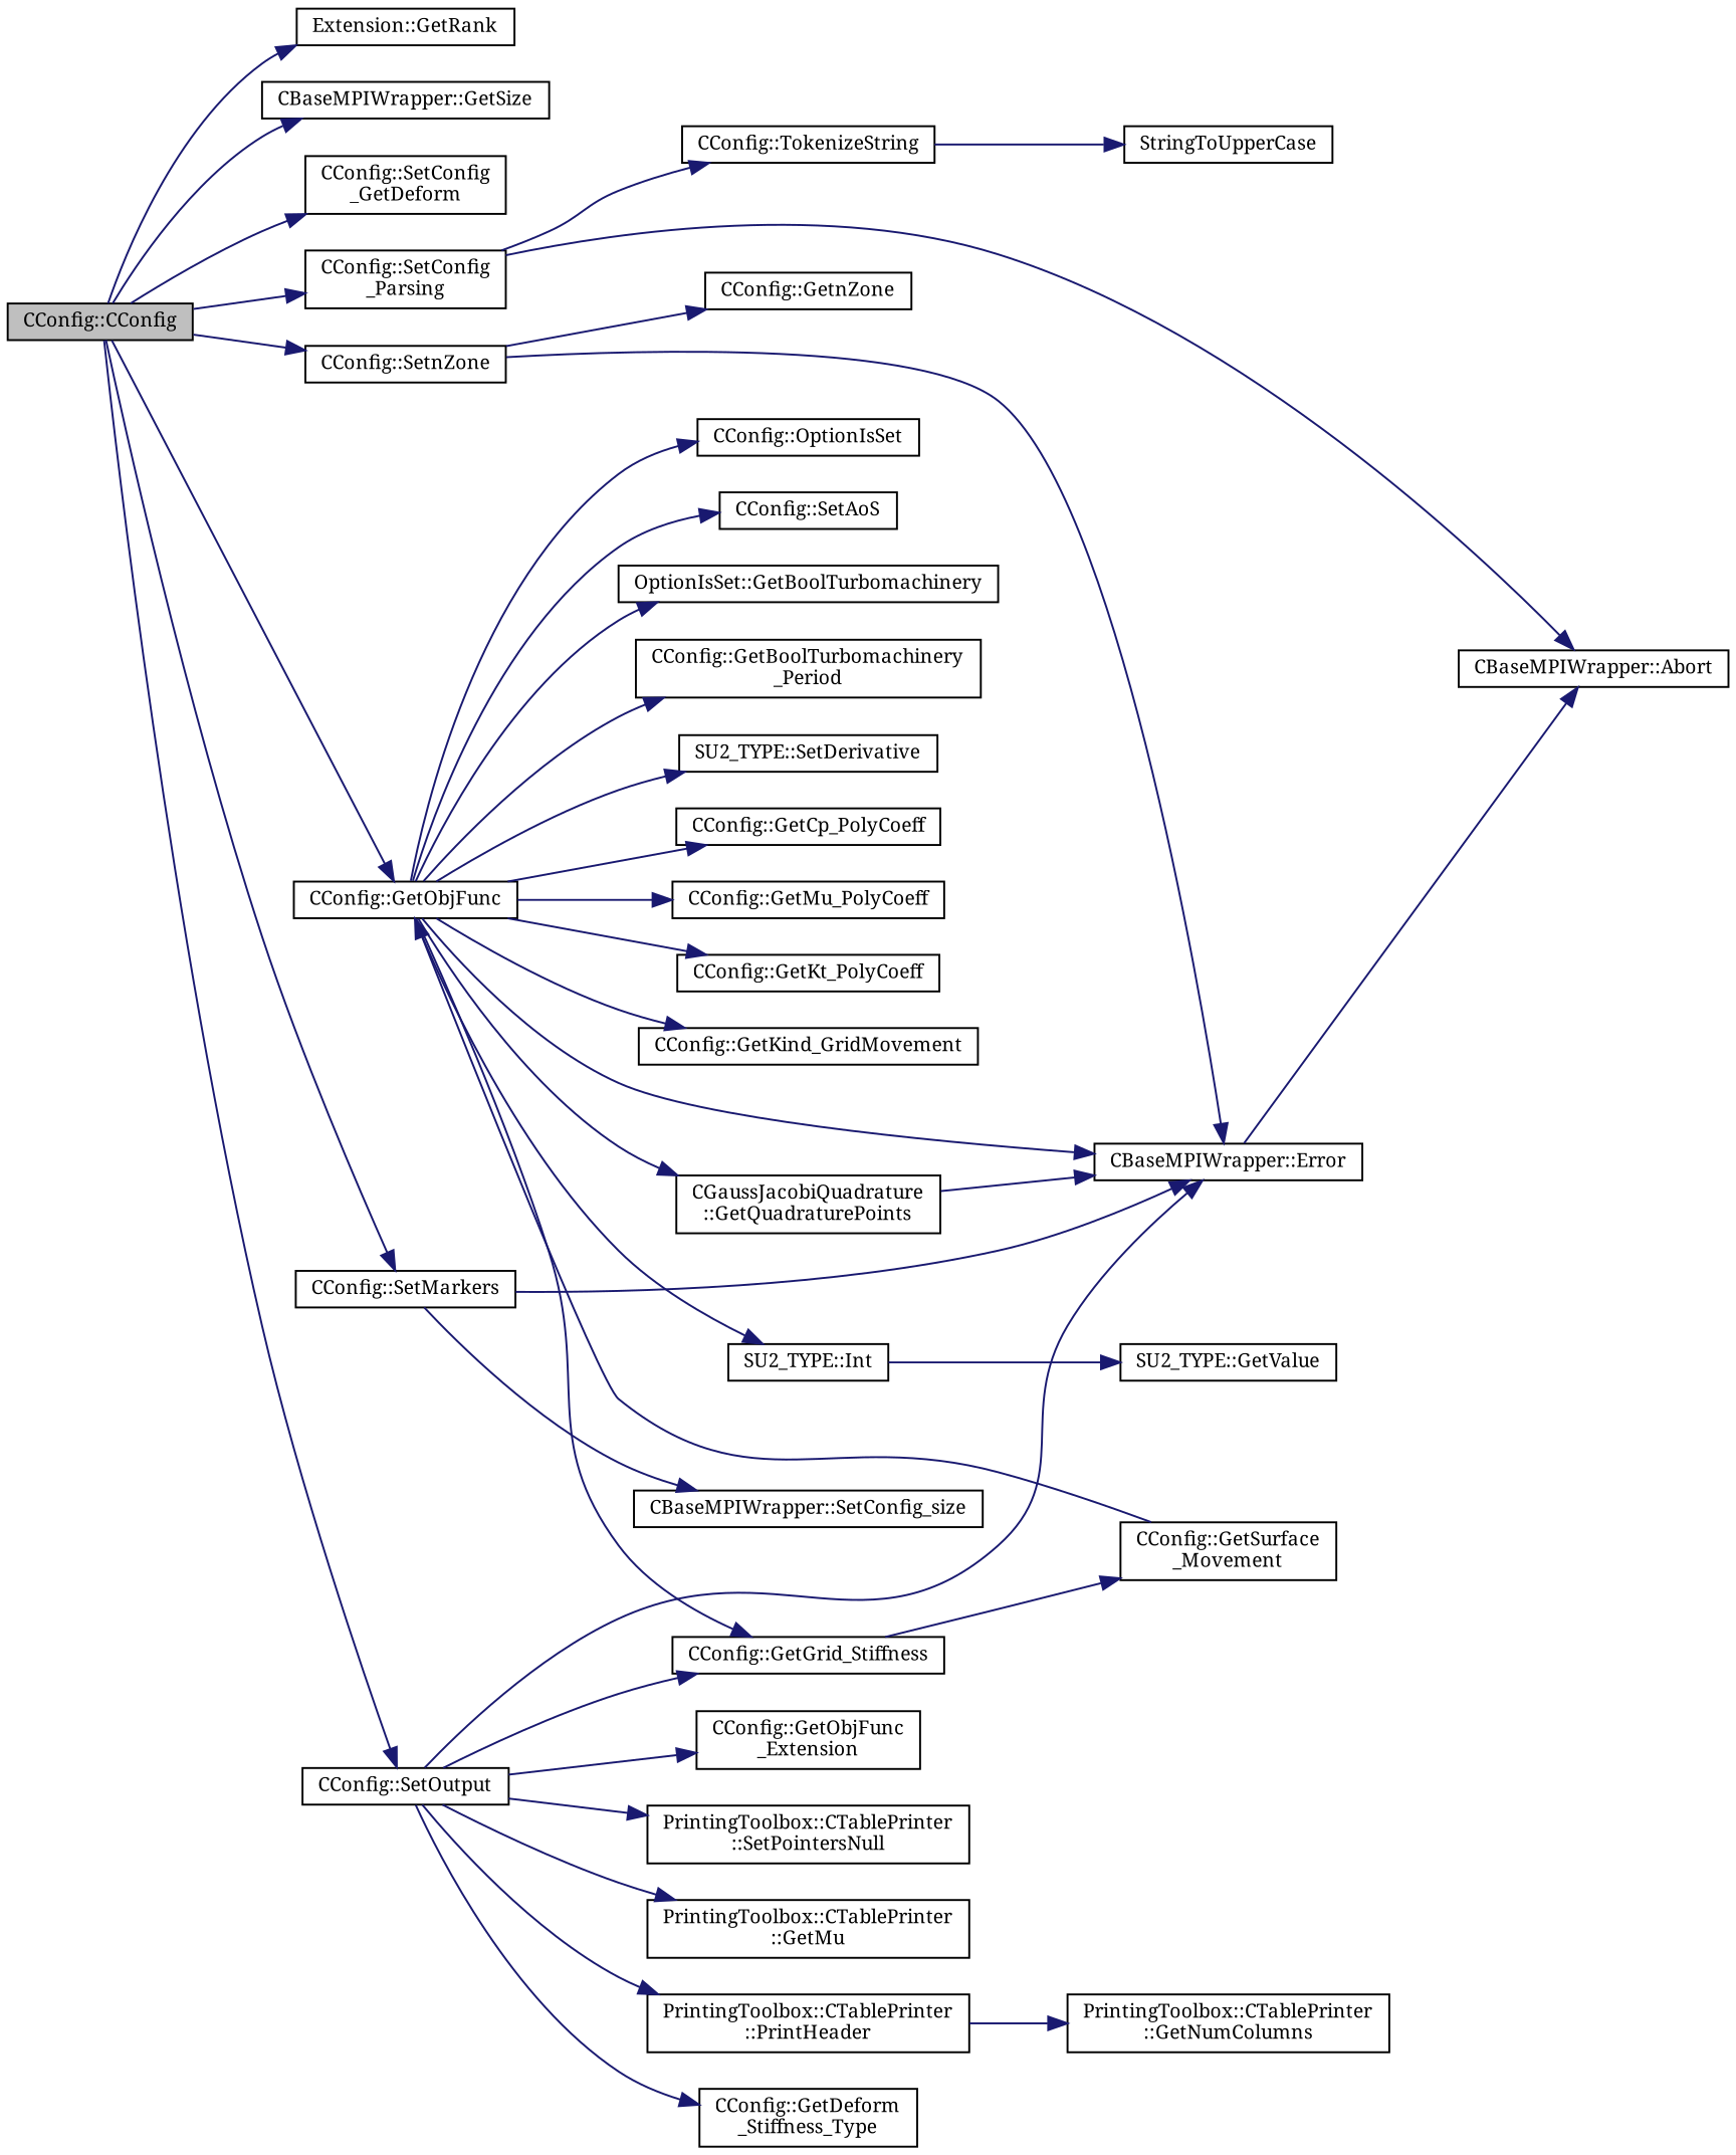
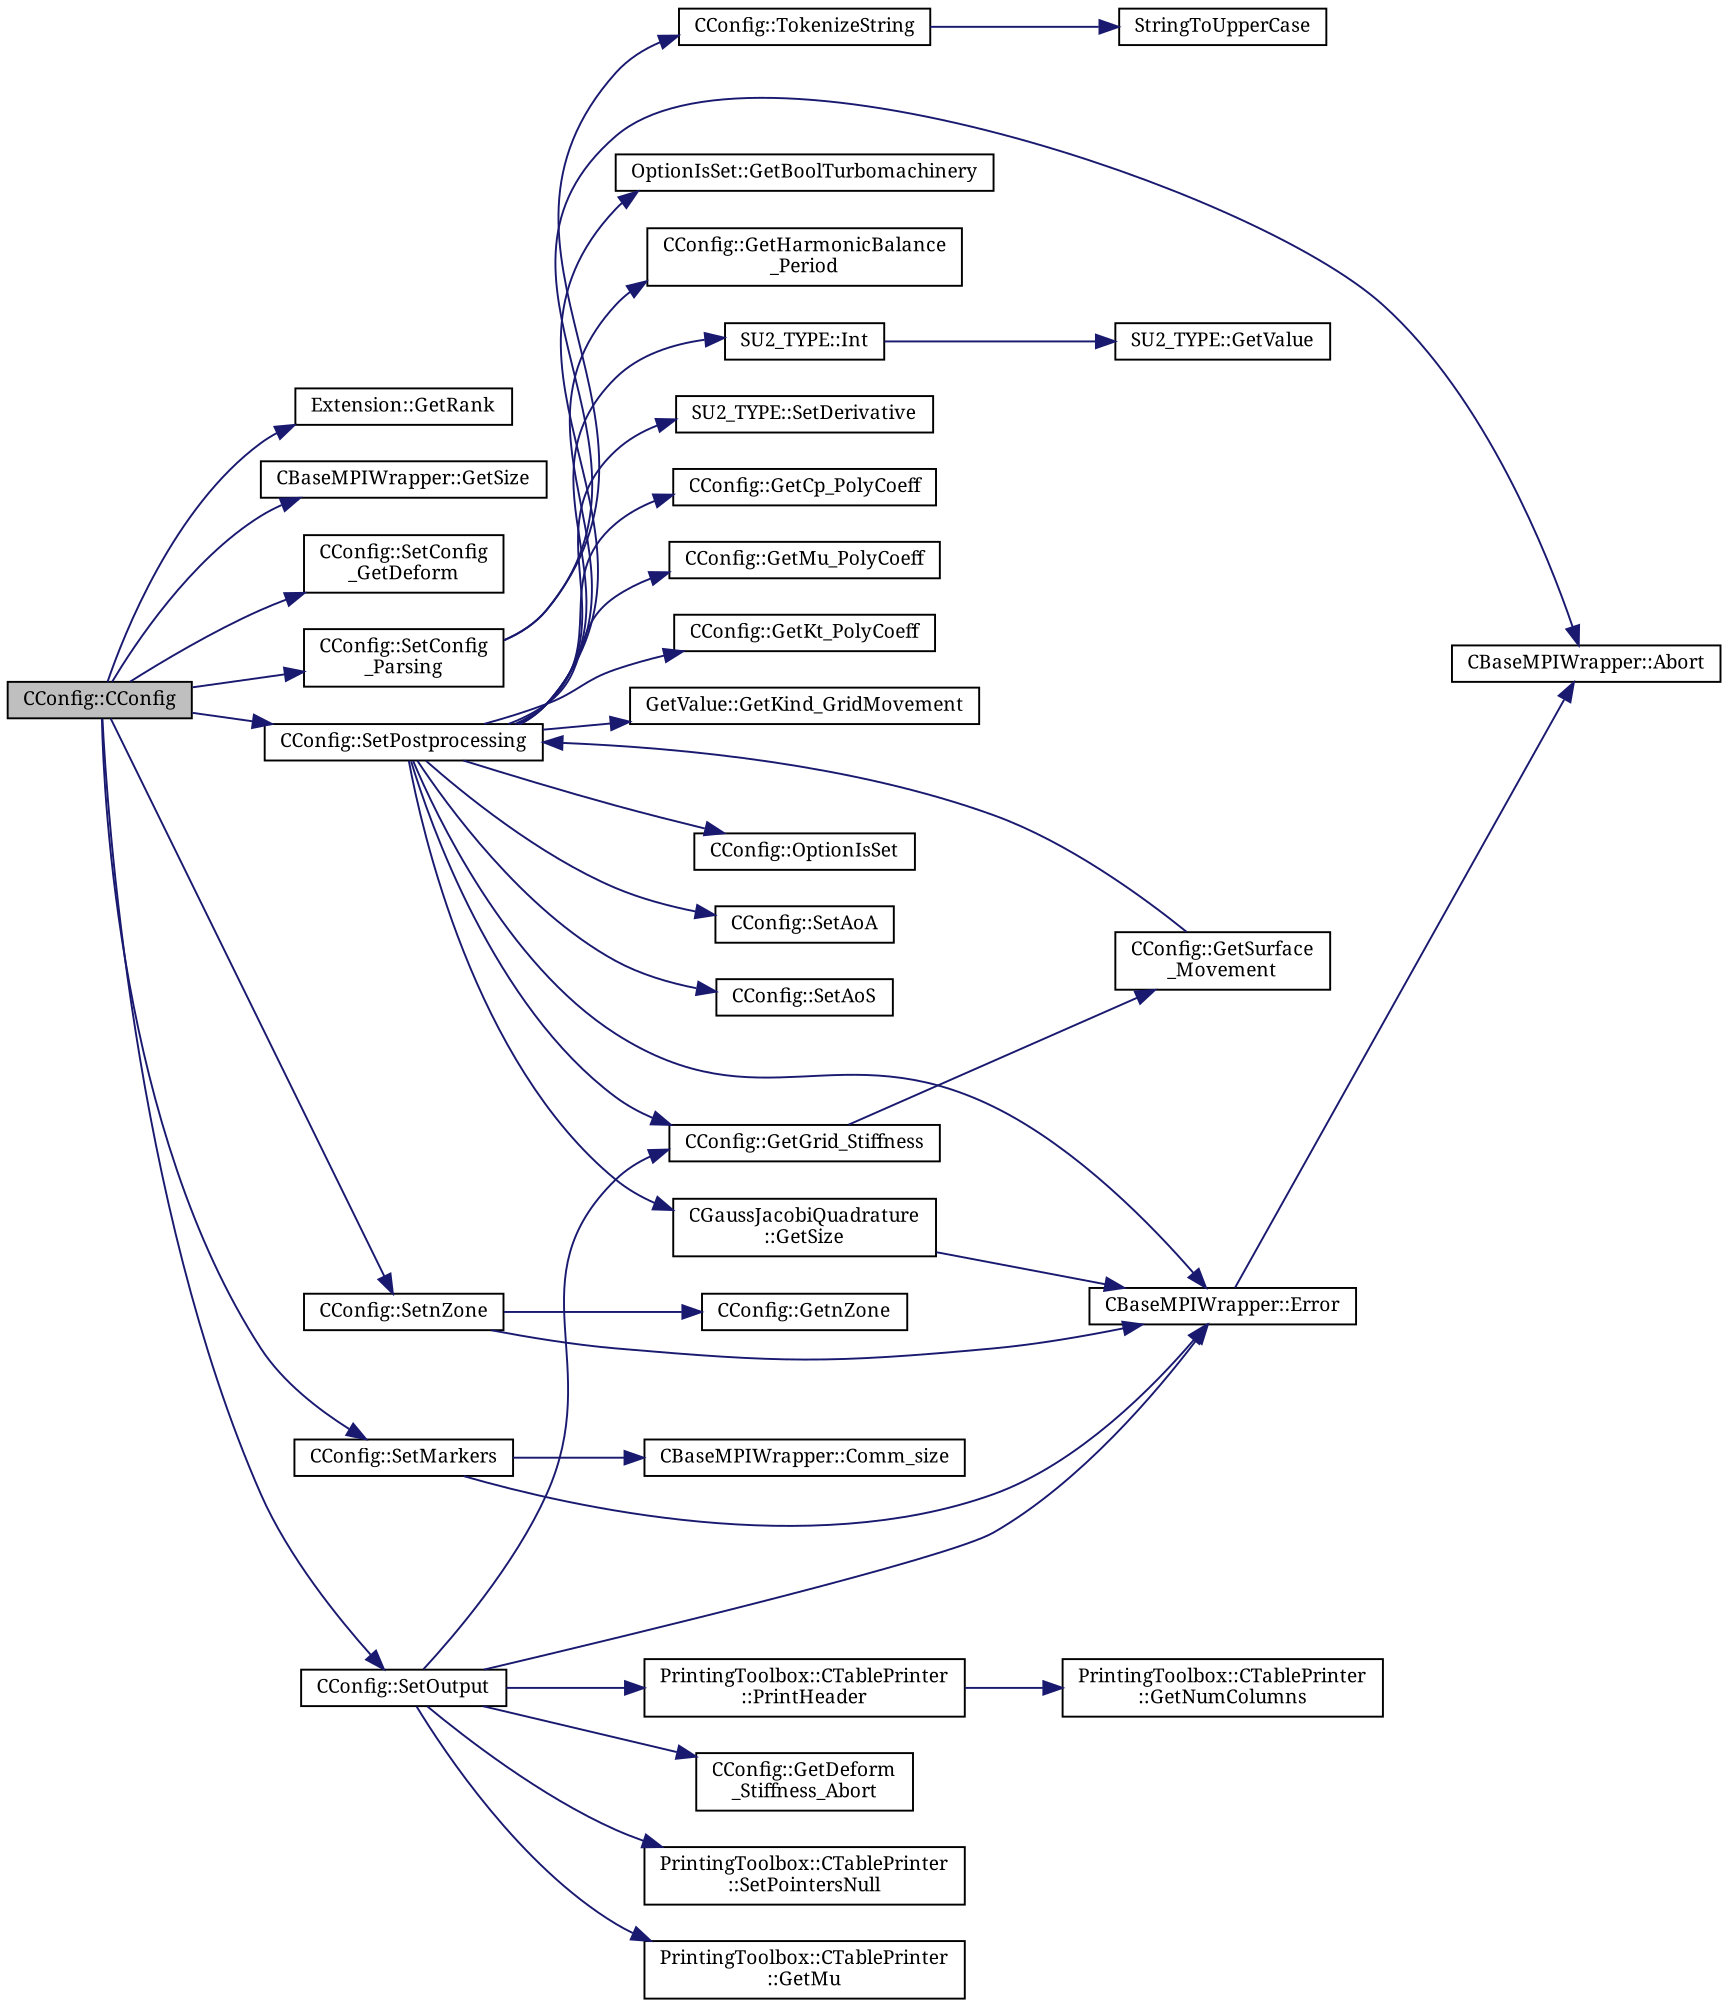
  digraph {
    fontname="Noto Serif"
    rankdir=LR
    node [color=black fillcolor=white fontname="Noto Serif" fontsize=10 shape=record style=filled]
    edge [color=midnightblue fontname="Noto Serif" fontsize=10 labelfontname=Helvetica labelfontsize=10 style=solid]
    n1 [fillcolor=grey75 fontcolor=black height=0.2 label="CConfig::CConfig" width=0.4]
    n2 [height=0.2 label="Extension::GetRank" width=0.4]
    n3 [height=0.2 label="CBaseMPIWrapper::GetSize" width=0.4]
    n4 [height=0.2 label="CConfig::SetConfig\l_GetDeform" width=0.4]
    n5 [height=0.2 label="CConfig::SetConfig\l_Parsing" width=0.4]
    n6 [height=0.2 label="CConfig::SetnZone" width=0.4]
-   n7 [height=0.2 label="CConfig::GetObjFunc" width=0.4]
+   n7 [height=0.2 label="CConfig::SetPostprocessing" width=0.4]
    n8 [height=0.2 label="CConfig::SetMarkers" width=0.4]
    n9 [height=0.2 label="CConfig::SetOutput" width=0.4]
    n10 [height=0.2 label="CConfig::TokenizeString" width=0.4]
    n11 [height=0.2 label="CBaseMPIWrapper::Abort" width=0.4]
    n12 [height=0.2 label="CBaseMPIWrapper::Error" width=0.4]
    n13 [height=0.2 label="CConfig::GetnZone" width=0.4]
    n14 [height=0.2 label="CConfig::OptionIsSet" width=0.4]
+   n15 [height=0.2 label="CConfig::SetAoA" width=0.4]
    n16 [height=0.2 label="CConfig::SetAoS" width=0.4]
    n17 [height=0.2 label="OptionIsSet::GetBoolTurbomachinery" width=0.4]
    n18 [height=0.2 label="CConfig::GetGrid_Stiffness" width=0.4]
-   n19 [height=0.2 label="CConfig::GetBoolTurbomachinery\l_Period" width=0.4]
+   n19 [height=0.2 label="CConfig::GetHarmonicBalance\l_Period" width=0.4]
    n20 [height=0.2 label="SU2_TYPE::Int" width=0.4]
-   n21 [height=0.2 label="CGaussJacobiQuadrature\l::GetQuadraturePoints" width=0.4]
+   n21 [height=0.2 label="CGaussJacobiQuadrature\l::GetSize" width=0.4]
    n22 [height=0.2 label="SU2_TYPE::SetDerivative" width=0.4]
    n23 [height=0.2 label="CConfig::GetCp_PolyCoeff" width=0.4]
    n24 [height=0.2 label="CConfig::GetMu_PolyCoeff" width=0.4]
    n25 [height=0.2 label="CConfig::GetKt_PolyCoeff" width=0.4]
-   n26 [height=0.2 label="CConfig::GetKind_GridMovement" width=0.4]
-   n27 [height=0.2 label="CBaseMPIWrapper::SetConfig_size" width=0.4]
-   n28 [height=0.2 label="CConfig::GetObjFunc\l_Extension" width=0.4]
+   n26 [height=0.2 label="GetValue::GetKind_GridMovement" width=0.4]
+   n27 [height=0.2 label="CBaseMPIWrapper::Comm_size" width=0.4]
    n29 [height=0.2 label="PrintingToolbox::CTablePrinter\l::SetPointersNull" width=0.4]
    n30 [height=0.2 label="PrintingToolbox::CTablePrinter\l::GetMu" width=0.4]
    n31 [height=0.2 label="PrintingToolbox::CTablePrinter\l::PrintHeader" width=0.4]
-   n32 [height=0.2 label="CConfig::GetDeform\l_Stiffness_Type" width=0.4]
+   n32 [height=0.2 label="CConfig::GetDeform\l_Stiffness_Abort" width=0.4]
    n33 [height=0.2 label=StringToUpperCase width=0.4]
    n34 [height=0.2 label="CConfig::GetSurface\l_Movement" width=0.4]
    n35 [height=0.2 label="SU2_TYPE::GetValue" width=0.4]
    n36 [height=0.2 label="PrintingToolbox::CTablePrinter\l::GetNumColumns" width=0.4]
    n1 -> n2
    n1 -> n3
    n1 -> n4
    n1 -> n5
    n1 -> n6
    n1 -> n7
    n1 -> n8
    n1 -> n9
    n5 -> n10
    n5 -> n11
    n6 -> n12
    n6 -> n13
    n7 -> n12
    n7 -> n14
+   n7 -> n15
    n7 -> n16
    n7 -> n17
    n7 -> n18
    n7 -> n19
    n7 -> n20
    n7 -> n21
    n7 -> n22
    n7 -> n23
    n7 -> n24
    n7 -> n25
    n7 -> n26
    n8 -> n12
    n8 -> n27
    n9 -> n12
    n9 -> n18
-   n9 -> n28
    n9 -> n29
    n9 -> n30
    n9 -> n31
    n9 -> n32
    n10 -> n33
    n12 -> n11
    n18 -> n34
    n20 -> n35
    n21 -> n12
    n31 -> n36
    n34 -> n7
  }
